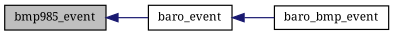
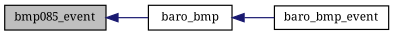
  digraph {
    fontname="Noto Serif"
    rankdir=LR
    node [color=black fillcolor=white fontname="Noto Serif" fontsize=10 shape=record style=filled]
    edge [color=midnightblue dir=back fontname="Noto Serif" fontsize=10 labelfontname=FreeSans labelfontsize=10 style=solid]
-   n1 [fillcolor=grey75 fontcolor=black height=0.2 label=bmp985_event width=0.4]
-   n2 [height=0.2 label=baro_event width=0.4]
+   n1 [fillcolor=grey75 fontcolor=black height=0.2 label=bmp085_event width=0.4]
+   n2 [height=0.2 label=baro_bmp width=0.4]
    n3 [height=0.2 label=baro_bmp_event width=0.4]
    n1 -> n2
    n2 -> n3
  }
